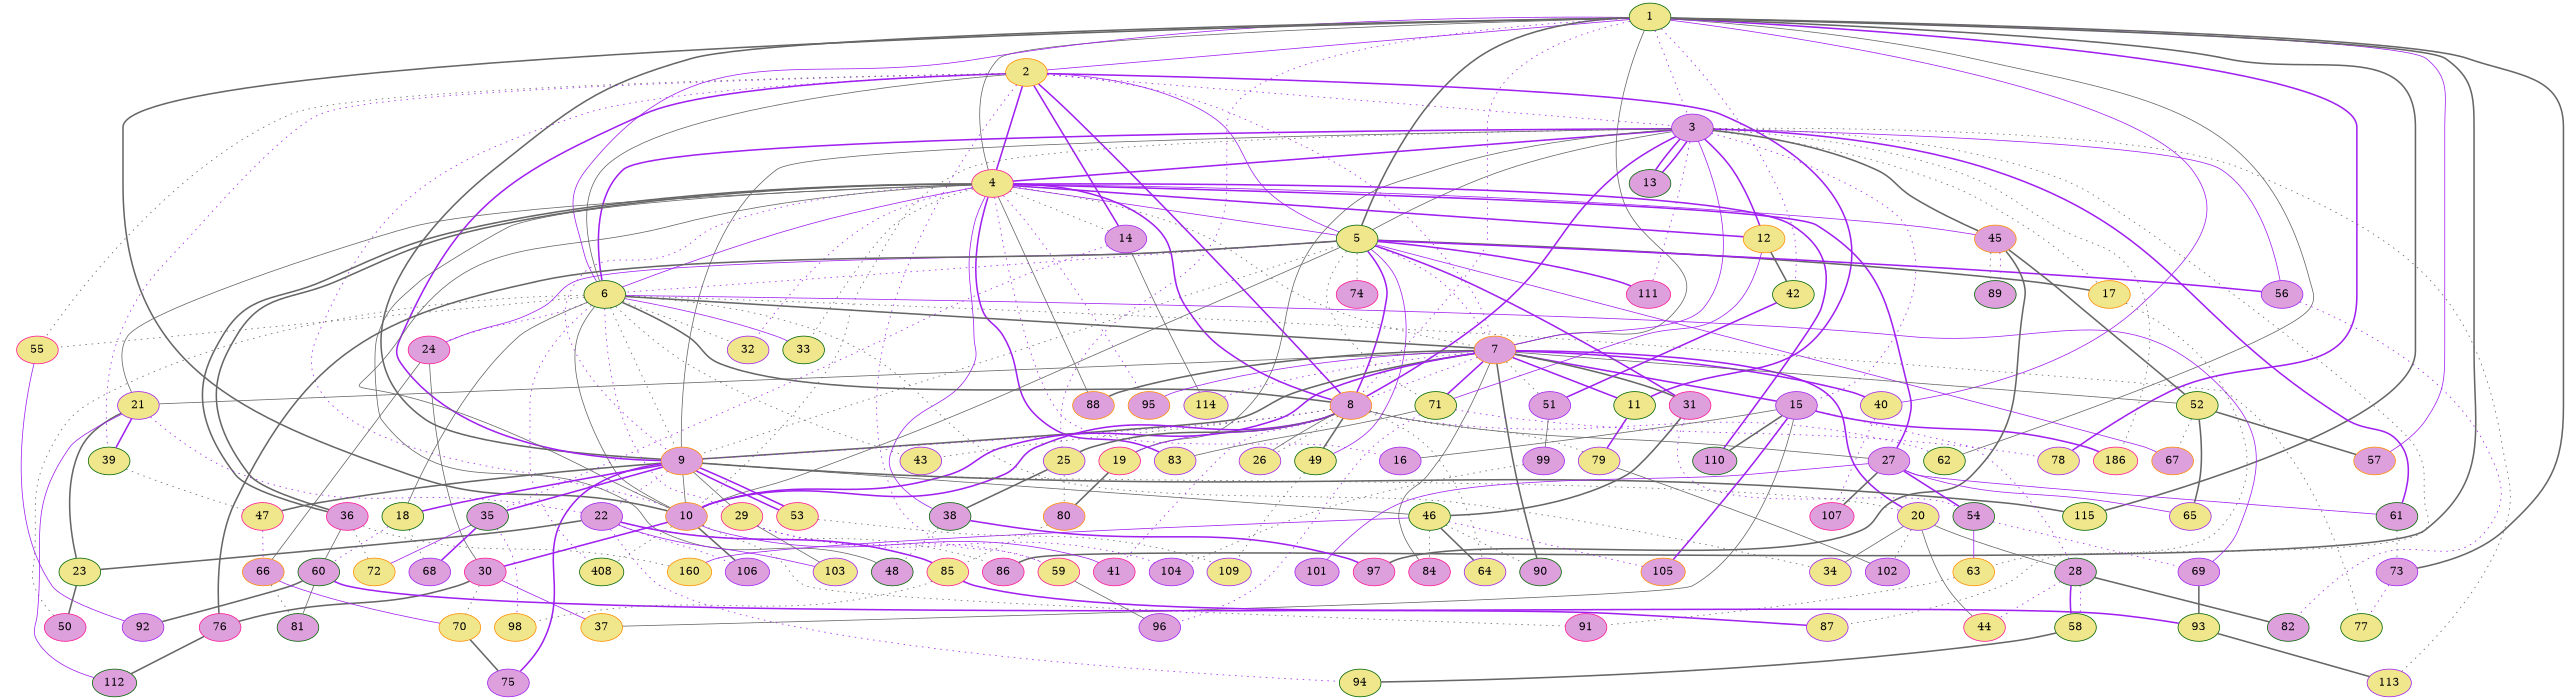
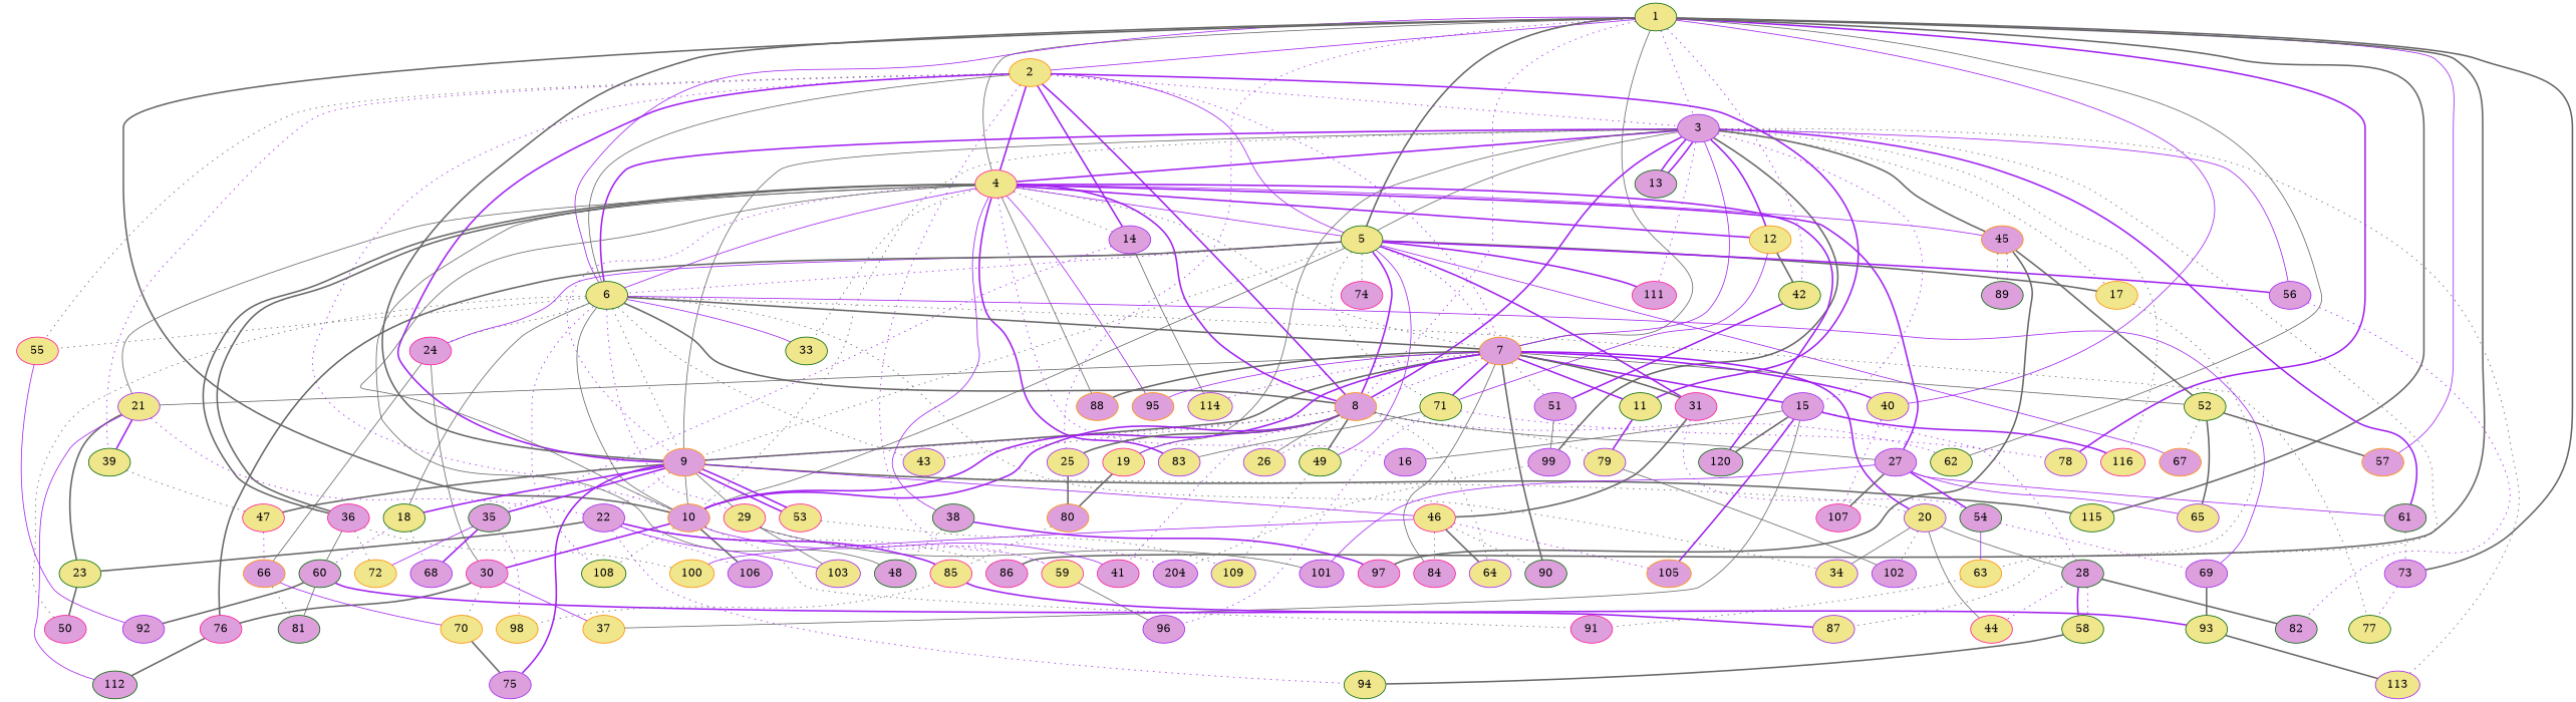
  graph {
    node [color=purple fillcolor=plum style=filled]
    edge [color=gray40 style=dotted]
    1 [color=darkgreen fillcolor=khaki]
    2 [color=darkorange fillcolor=khaki]
    3
    4 [color=deeppink fillcolor=khaki]
    5 [color=darkgreen fillcolor=khaki]
    6 [color=darkgreen fillcolor=khaki]
    7 [color=darkorange]
    8 [color=darkorange]
    9 [color=darkorange]
    10 [color=darkorange]
    25 [fillcolor=khaki]
    40 [fillcolor=khaki]
    42 [color=darkgreen fillcolor=khaki]
    57 [color=darkorange]
    62 [color=darkgreen fillcolor=khaki]
    73
    78 [fillcolor=khaki]
    86 [color=deeppink]
    115 [color=darkgreen fillcolor=khaki]
    11 [color=darkgreen fillcolor=khaki]
    14
    39 [color=darkgreen fillcolor=khaki]
    55 [color=deeppink fillcolor=khaki]
    59 [color=deeppink fillcolor=khaki]
    12 [color=darkorange fillcolor=khaki]
    13 [color=darkgreen]
    15
    17 [color=darkorange fillcolor=khaki]
    19 [color=deeppink fillcolor=khaki]
    45 [color=darkorange]
    56
    61 [color=darkgreen]
    87 [fillcolor=khaki]
    99
    111 [color=deeppink]
    113 [fillcolor=khaki]
-   116 [color=deeppink fillcolor=khaki label=186]
+   116 [color=deeppink fillcolor=khaki]
    16
    21 [fillcolor=khaki]
    27
-   32 [fillcolor=khaki]
    33 [color=darkgreen fillcolor=khaki]
    36 [color=deeppink]
    38 [color=darkgreen]
    48 [color=darkgreen]
    83 [fillcolor=khaki]
    88 [color=darkorange]
    95 [color=darkorange]
-   110 [color=darkgreen]
+   110 [color=darkgreen label=120]
    24 [color=deeppink]
    31 [color=deeppink]
    49 [color=darkgreen fillcolor=khaki]
    67 [color=darkorange]
    71 [color=darkgreen fillcolor=khaki]
    74 [color=deeppink]
    76 [color=deeppink]
    18 [color=darkgreen fillcolor=khaki]
    29 [color=deeppink fillcolor=khaki]
    34 [fillcolor=khaki]
    43 [fillcolor=khaki]
    50 [color=deeppink]
    69
    77 [color=darkgreen fillcolor=khaki]
-   108 [color=darkgreen fillcolor=khaki label=408]
+   108 [color=darkgreen fillcolor=khaki]
    20 [fillcolor=khaki]
    51
    52 [color=darkgreen fillcolor=khaki]
    84 [color=deeppink]
    90 [color=darkgreen]
    114 [fillcolor=khaki]
    41 [color=deeppink]
    26 [fillcolor=khaki]
    64 [fillcolor=khaki]
    79 [fillcolor=khaki]
    22
    35 [color=darkgreen]
-   46 [color=darkgreen fillcolor=khaki]
+   46 [color=deeppink fillcolor=khaki]
    47 [color=deeppink fillcolor=khaki]
    53 [color=deeppink fillcolor=khaki]
    75
    30 [color=deeppink]
    91 [color=deeppink]
    106
    80 [color=darkorange]
    107 [color=deeppink]
    92
    96
    28 [color=darkgreen]
    37 [color=darkorange fillcolor=khaki]
    105 [color=darkorange]
    63 [color=darkorange fillcolor=khaki]
    97 [color=deeppink]
    89 [color=darkgreen]
    82 [color=darkgreen]
-   104
+   104 [label=204]
    23 [color=darkgreen fillcolor=khaki]
    112 [color=darkgreen]
    54 [color=darkgreen]
    65 [fillcolor=khaki]
    101
    60 [color=darkgreen]
    72 [color=darkorange fillcolor=khaki]
-   100 [color=darkorange fillcolor=khaki label=160]
+   100 [color=darkorange fillcolor=khaki]
    66 [color=darkorange]
    109 [fillcolor=khaki]
    68
    103 [fillcolor=khaki]
    93 [color=darkgreen fillcolor=khaki]
    44 [color=deeppink fillcolor=khaki]
    102
    85 [color=deeppink fillcolor=khaki]
    94 [color=darkgreen fillcolor=khaki]
    98 [color=darkorange fillcolor=khaki]
    70 [color=darkorange fillcolor=khaki]
    58 [color=darkgreen fillcolor=khaki]
    81 [color=darkgreen]
    1 -- 2 [color=purple style=solid]
    1 -- 3 [color=purple]
    1 -- 4 [style=solid]
    1 -- 5 [style=bold]
    1 -- 6 [color=purple style=solid]
    1 -- 7 [style=solid]
    1 -- 8 [color=purple]
    1 -- 9 [style=bold]
    1 -- 10 [style=bold]
    1 -- 25 [color=purple]
    1 -- 40 [color=purple style=solid]
    1 -- 42 [color=purple]
    1 -- 57 [color=purple style=solid]
    1 -- 62 [style=solid]
    1 -- 73 [style=bold]
    1 -- 78 [color=purple style=bold]
    1 -- 86 [style=bold]
    1 -- 115 [style=bold]
    2 -- 3 [color=purple]
    2 -- 4 [color=purple style=bold]
    2 -- 5 [color=purple style=solid]
    2 -- 6 [style=solid]
    2 -- 7 [color=purple]
    2 -- 8 [color=purple style=bold]
    2 -- 9 [color=purple style=bold]
    2 -- 10 [color=purple]
    2 -- 11 [color=purple style=bold]
    2 -- 14 [color=purple style=bold]
    2 -- 39 [color=purple]
    2 -- 55
    2 -- 59 [color=purple]
    3 -- 4 [color=purple style=bold]
    3 -- 5 [style=solid]
    3 -- 6 [color=purple style=bold]
    3 -- 7 [color=purple style=solid]
    3 -- 8 [color=purple style=bold]
    3 -- 9 [style=solid]
    3 -- 10
    3 -- 12 [color=purple style=bold]
    3 -- 13 [color=purple style=bold]
    3 -- 13 [color=purple style=bold]
    3 -- 15 [color=purple]
    3 -- 17
    3 -- 19 [style=solid]
    3 -- 45 [style=bold]
    3 -- 56 [color=purple style=solid]
    3 -- 61 [color=purple style=bold]
    3 -- 87
+   3 -- 99 [style=bold]
    3 -- 111 [color=purple]
    3 -- 113
    3 -- 116
    4 -- 5 [color=purple style=solid]
    4 -- 6 [color=purple style=solid]
    4 -- 7
    4 -- 8 [color=purple style=bold]
    4 -- 9 [color=purple]
    4 -- 10 [style=solid]
    4 -- 14
    4 -- 12 [color=purple style=bold]
    4 -- 45 [color=purple style=solid]
    4 -- 16 [color=purple]
    4 -- 21 [style=solid]
    4 -- 27 [color=purple style=bold]
-   4 -- 32 [color=purple]
    4 -- 33
    4 -- 36 [style=bold]
    4 -- 36 [style=bold]
    4 -- 38 [color=purple style=solid]
    4 -- 48 [style=solid]
    4 -- 83 [color=purple style=bold]
    4 -- 88 [style=solid]
-   4 -- 95 [color=purple]
+   4 -- 95 [color=purple style=solid]
    4 -- 110 [color=purple style=bold]
    5 -- 6 [color=purple]
    5 -- 7 [color=purple]
    5 -- 8 [color=purple style=bold]
    5 -- 9
    5 -- 10 [style=solid]
    5 -- 17 [style=bold]
    5 -- 56 [color=purple style=bold]
    5 -- 111 [color=purple style=bold]
    5 -- 24 [color=purple style=solid]
    5 -- 31 [color=purple style=bold]
    5 -- 49 [color=purple style=solid]
    5 -- 67 [color=purple style=solid]
    5 -- 71
    5 -- 74
    5 -- 76 [style=bold]
    6 -- 7 [style=bold]
    6 -- 8 [style=bold]
    6 -- 9
    6 -- 10 [style=solid]
    6 -- 55
-   6 -- 32
    6 -- 33 [color=purple style=solid]
-   6 -- 24 [color=purple]
+   6 -- 24
    6 -- 18 [style=solid]
    6 -- 29 [color=purple]
    6 -- 34
    6 -- 43
    6 -- 50
    6 -- 69 [color=purple style=solid]
    6 -- 77
    6 -- 108 [color=purple]
    7 -- 8 [color=purple]
    7 -- 9 [style=bold]
    7 -- 10 [color=purple style=bold]
    7 -- 40 [color=purple style=bold]
    7 -- 11 [color=purple style=bold]
    7 -- 15 [color=purple style=bold]
    7 -- 21 [style=solid]
    7 -- 88 [style=bold]
    7 -- 95 [color=purple style=solid]
    7 -- 31 [style=bold]
    7 -- 71 [color=purple style=bold]
    7 -- 20 [color=purple style=bold]
    7 -- 51
    7 -- 52 [style=solid]
    7 -- 84 [style=solid]
    7 -- 90 [style=bold]
    7 -- 114 [color=purple]
    8 -- 9 [color=purple]
    8 -- 10 [color=purple style=bold]
    8 -- 25 [style=bold]
    8 -- 62 [color=purple]
    8 -- 19 [color=purple style=solid]
    8 -- 27 [style=solid]
    8 -- 49 [style=bold]
    8 -- 43
    8 -- 41 [color=purple]
    8 -- 26 [style=solid]
    8 -- 26
    8 -- 64
    8 -- 79
    9 -- 10 [style=solid]
    9 -- 115 [style=bold]
    9 -- 18 [color=purple style=bold]
    9 -- 29 [style=solid]
    9 -- 20
    9 -- 22 [color=purple]
    9 -- 35 [color=purple style=bold]
-   9 -- 46 [style=solid]
+   9 -- 46 [color=purple style=solid]
    9 -- 47 [style=bold]
    9 -- 53 [color=purple style=bold]
    9 -- 53 [color=purple style=bold]
    9 -- 75 [color=purple style=bold]
    10 -- 108
    10 -- 41 [color=purple style=solid]
    10 -- 30 [color=purple style=bold]
    10 -- 91
    10 -- 106 [style=bold]
-   25 -- 38 [style=bold]
-   25 -- 80
+   25 -- 80 [style=bold]
    40 -- 107 [color=purple]
    42 -- 51 [color=purple style=bold]
    73 -- 77 [color=purple]
    11 -- 79 [color=purple style=bold]
    14 -- 114 [style=solid]
    14 -- 35 [color=purple]
    39 -- 47
    55 -- 92 [color=purple style=solid]
    59 -- 96 [style=solid]
    12 -- 42 [style=bold]
    12 -- 71 [color=purple style=solid]
    15 -- 116 [color=purple style=bold]
    15 -- 16 [style=solid]
    15 -- 110 [style=bold]
    15 -- 28 [color=purple]
    15 -- 37 [style=solid]
    15 -- 105 [color=purple style=bold]
    17 -- 63
    19 -- 80 [style=bold]
    45 -- 52 [style=bold]
    45 -- 97 [style=bold]
    45 -- 89
    45 -- 89 [color=purple]
    56 -- 82 [color=purple]
    61 -- 73
    99 -- 104
    21 -- 39 [color=purple style=bold]
    21 -- 22 [color=purple]
    21 -- 23 [style=bold]
    21 -- 112 [color=purple style=solid]
    27 -- 61 [color=purple style=solid]
    27 -- 107 [style=bold]
    27 -- 54 [color=purple style=bold]
    27 -- 65 [color=purple style=solid]
    27 -- 101 [color=purple style=solid]
    36 -- 60 [style=solid]
    36 -- 72
    36 -- 100
    38 -- 48
    38 -- 97 [color=purple style=bold]
    24 -- 30 [style=solid]
    24 -- 66 [style=solid]
    31 -- 46 [style=bold]
    31 -- 54 [color=purple]
    49 -- 109
    71 -- 78 [color=purple]
    71 -- 83 [style=solid]
    71 -- 96 [color=purple]
    76 -- 112 [style=bold]
    18 -- 60 [color=purple]
    18 -- 68
    29 -- 59 [color=purple]
    29 -- 104 [color=purple]
+   29 -- 101 [style=solid]
    29 -- 103 [style=solid]
    69 -- 93 [style=bold]
    20 -- 34 [style=solid]
    20 -- 28 [style=solid]
    20 -- 44 [style=solid]
    20 -- 102
    51 -- 99 [style=solid]
    52 -- 57 [style=bold]
    52 -- 67
    52 -- 65 [style=bold]
    79 -- 102 [style=solid]
    22 -- 86
    22 -- 106 [color=purple]
    22 -- 23 [style=bold]
    22 -- 103 [color=purple style=solid]
    22 -- 85 [color=purple style=bold]
    22 -- 94 [color=purple]
    35 -- 72 [color=purple style=solid]
    35 -- 68 [color=purple style=bold]
    35 -- 98 [color=purple]
    46 -- 84
    46 -- 90
    46 -- 64 [style=bold]
    46 -- 105 [color=purple]
    46 -- 100 [color=purple style=solid]
    47 -- 66 [color=purple]
    53 -- 109
    30 -- 76 [style=bold]
    30 -- 37 [color=purple style=solid]
    30 -- 70
    80 -- 85
    28 -- 82 [style=bold]
    28 -- 44 [color=purple]
    28 -- 58 [color=purple style=bold]
    28 -- 58 [color=purple]
    63 -- 91
    23 -- 50 [style=bold]
    54 -- 69 [color=purple]
    54 -- 63 [color=purple style=solid]
    60 -- 92 [style=bold]
    60 -- 93 [color=purple style=bold]
    60 -- 81 [style=solid]
    66 -- 70 [color=purple style=solid]
    66 -- 81
    93 -- 113 [style=bold]
    85 -- 87 [color=purple style=bold]
    85 -- 98
    70 -- 75 [style=bold]
    58 -- 94 [style=bold]
  }
